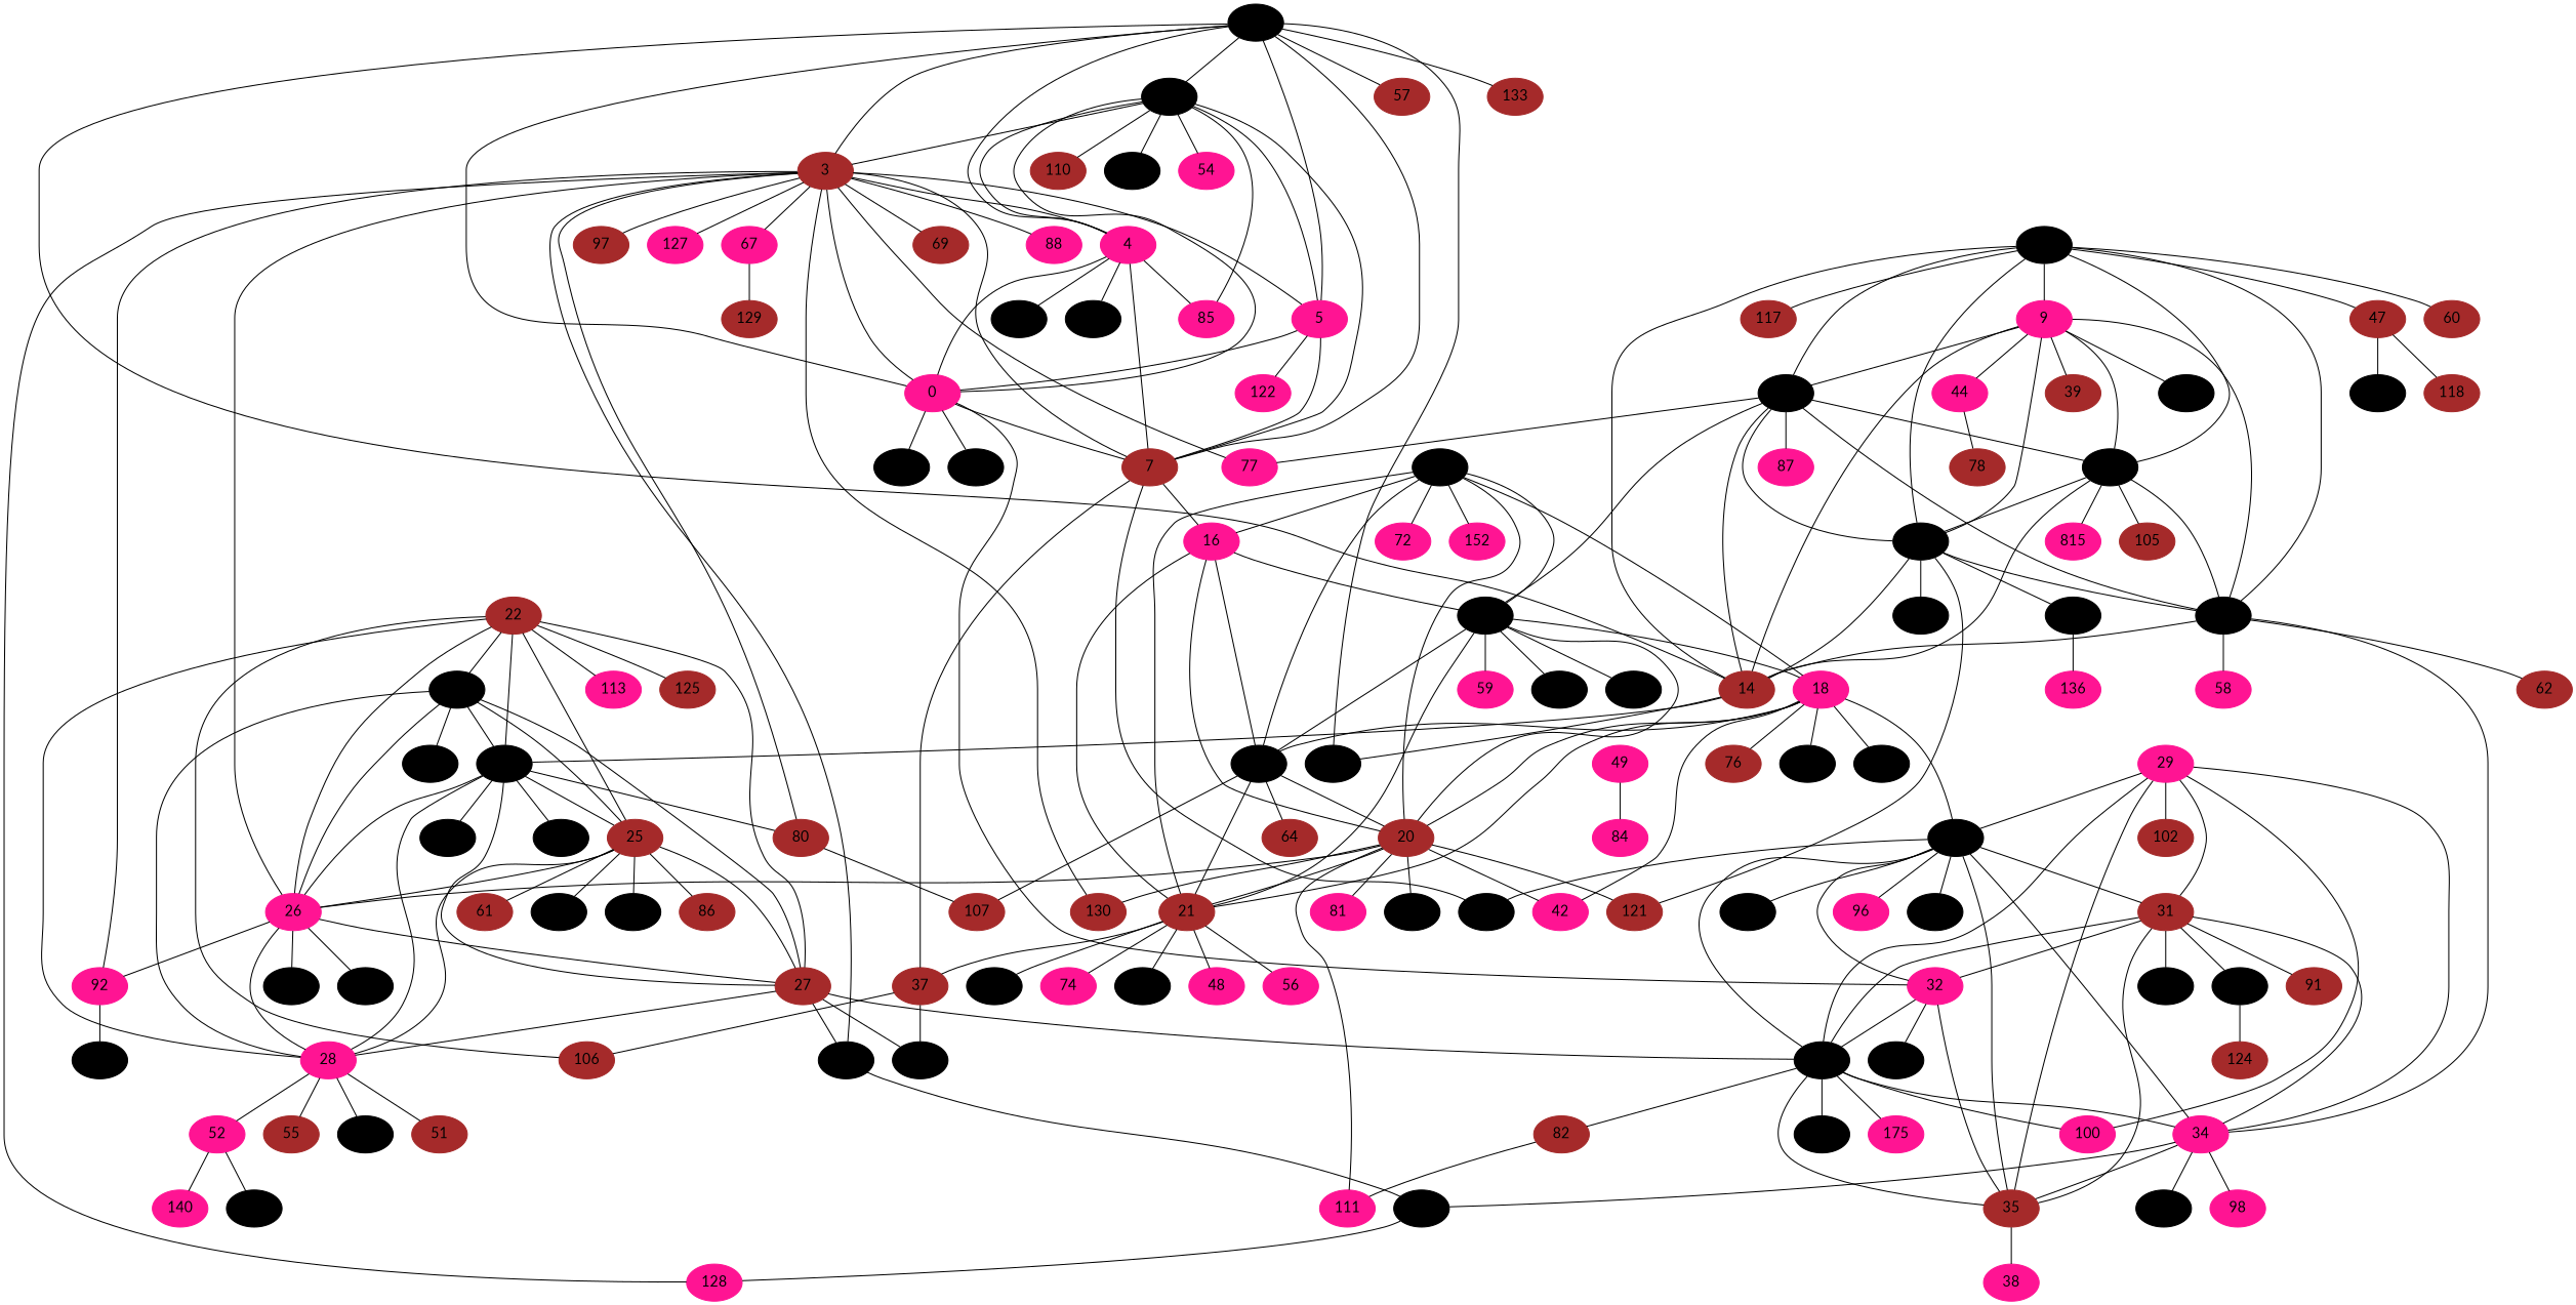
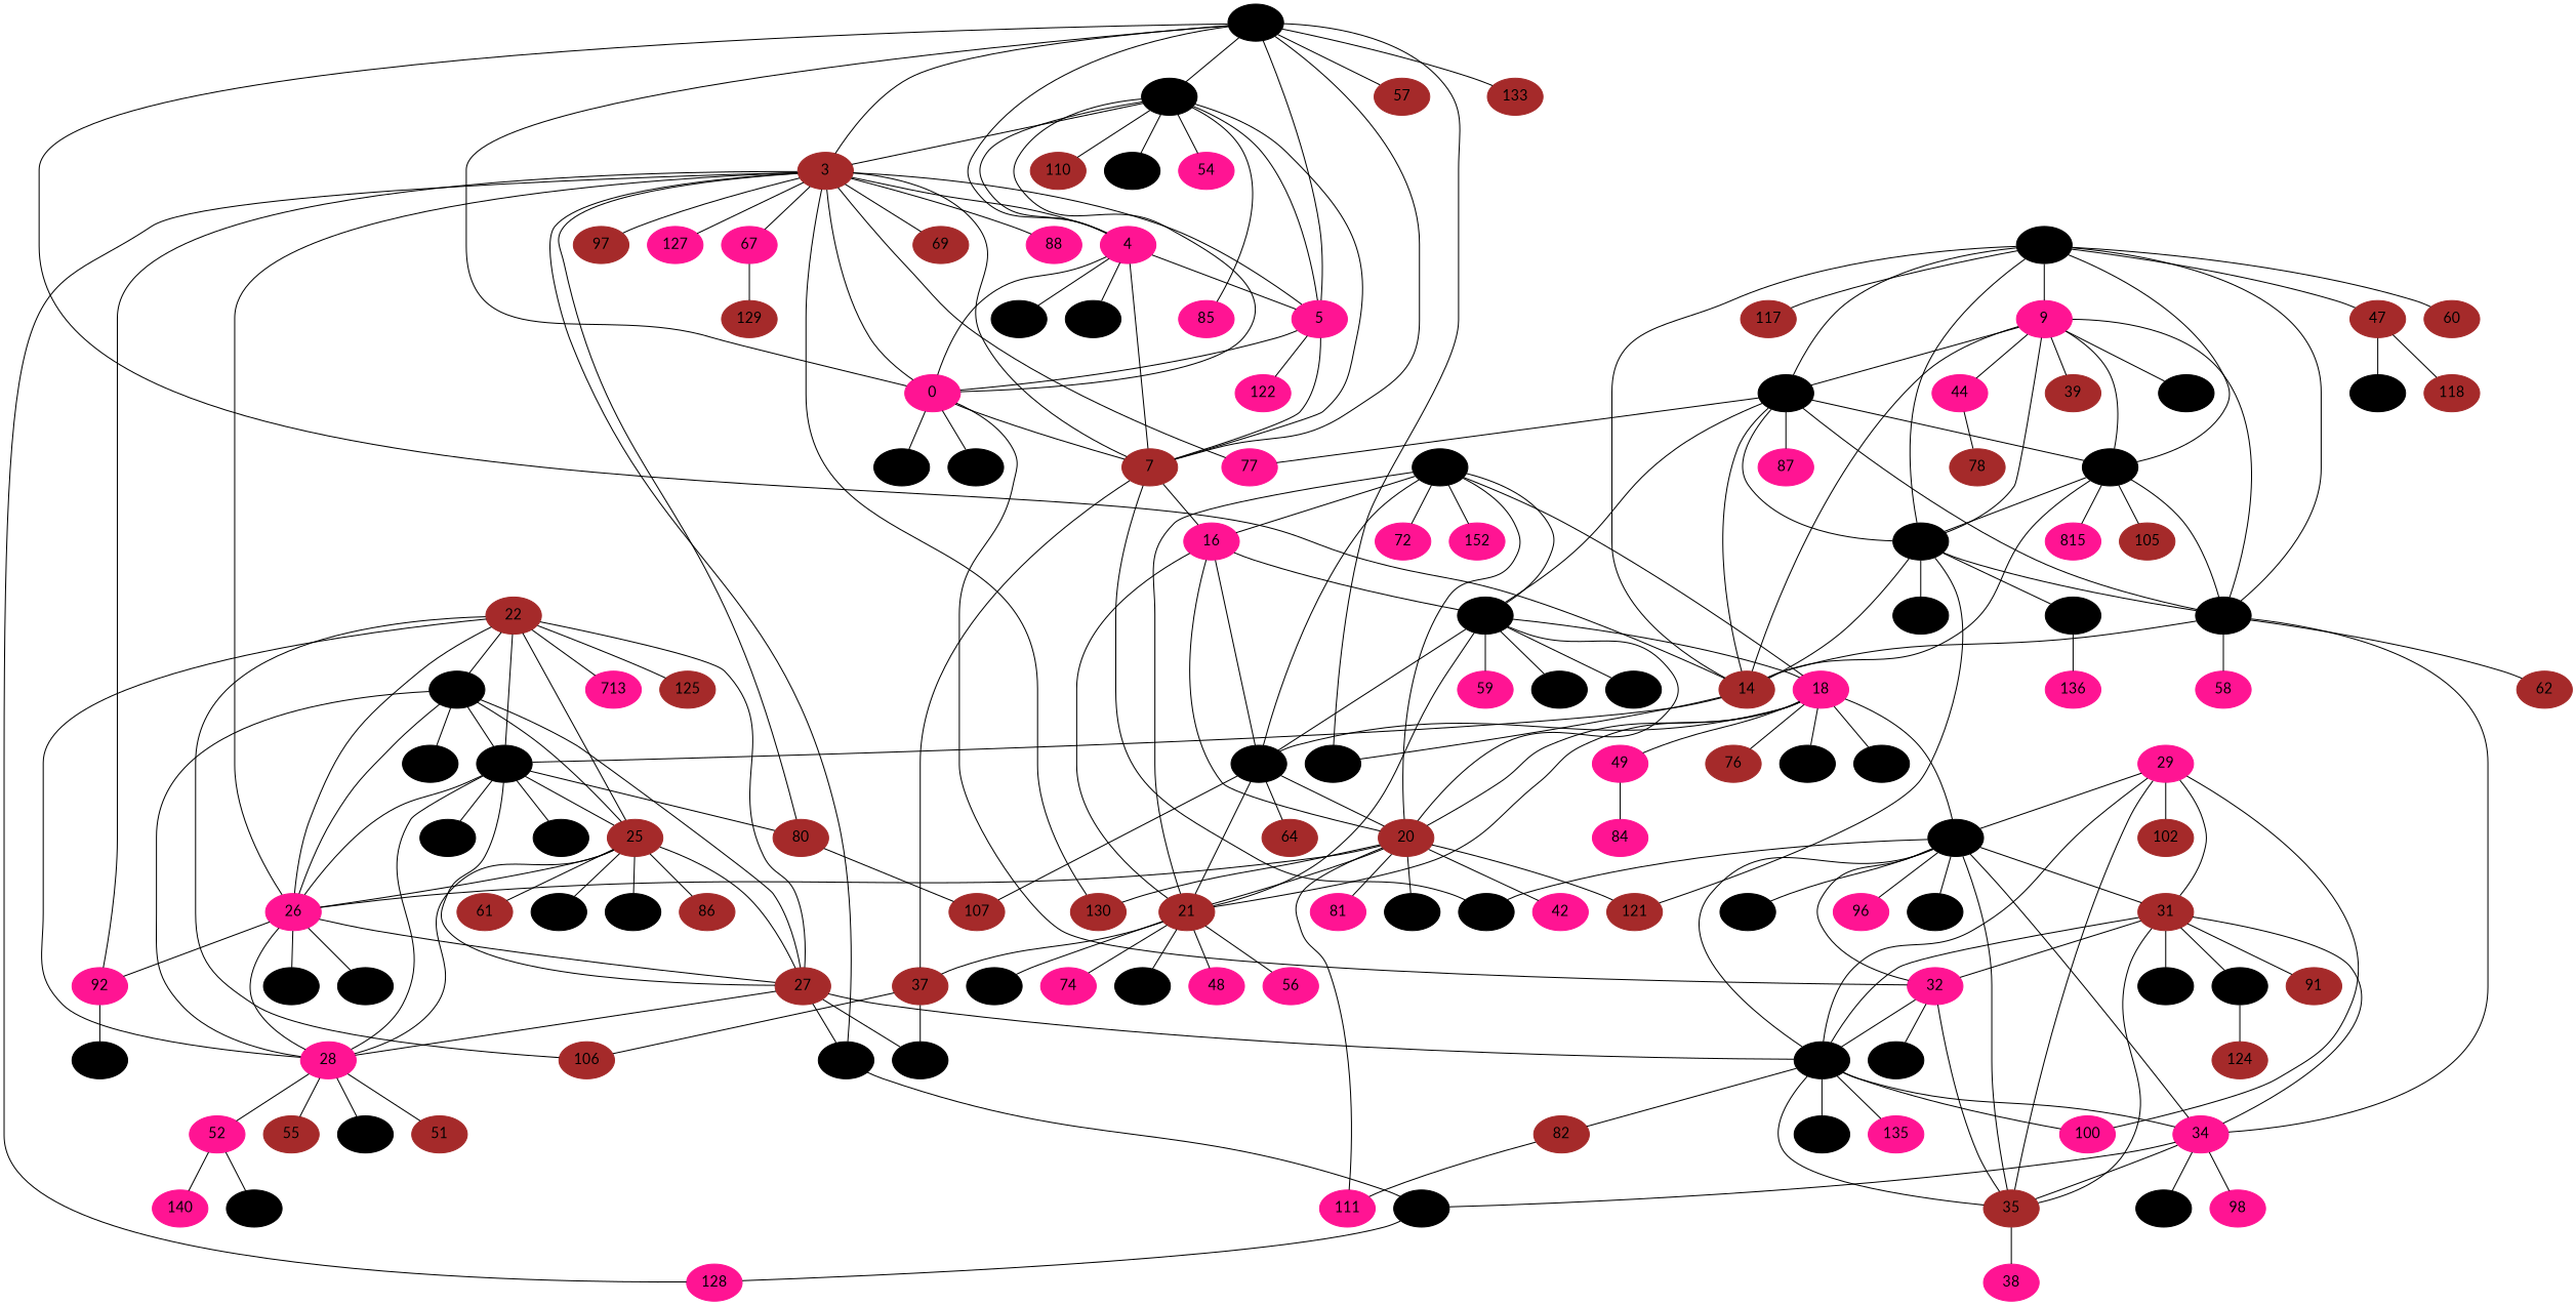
  graph {
    fontname=Lato
    node [color=black fontname=Lato style=filled]
    edge [fontname=Lato]
    1
    2
    3 [color=brown]
    4 [color=deeppink]
    5 [color=deeppink]
    n6 [color=deeppink label=0]
    7 [color=brown]
    14 [color=brown]
    57 [color=brown]
    89
    133 [color=brown]
    40
    54 [color=deeppink]
    85 [color=deeppink]
    110 [color=brown]
    26 [color=deeppink]
    67 [color=deeppink]
    69 [color=brown]
    77 [color=deeppink]
    80 [color=brown]
    88 [color=deeppink]
    92 [color=deeppink]
    97 [color=brown]
    114
    127 [color=deeppink]
    128 [color=deeppink]
    130 [color=brown]
    75
    108
    122 [color=deeppink]
    32 [color=deeppink]
    103
    126
    16 [color=deeppink]
    37 [color=brown]
    50
    24
    27 [color=brown]
    28 [color=deeppink]
    36
    101
    129 [color=brown]
    107 [color=brown]
    95
    123
    33
    35 [color=brown]
    139
    17
    19
    20 [color=brown]
    21 [color=brown]
    106 [color=brown]
    94
    8
    9 [color=deeppink]
    10
    11
    12
    13
    47 [color=brown]
    60 [color=brown]
    117 [color=brown]
    39 [color=brown]
    44 [color=deeppink]
    119
    87 [color=deeppink]
    105 [color=brown]
    n69 [color=deeppink label=815]
    66
    71
    121 [color=brown]
    34 [color=deeppink]
    58 [color=deeppink]
    62 [color=brown]
    93
    118 [color=brown]
    78 [color=brown]
    18 [color=deeppink]
    59 [color=deeppink]
    112
    137
    136 [color=deeppink]
    53
    98 [color=deeppink]
    25 [color=brown]
    43
    46
    15
    72 [color=deeppink]
    n91 [color=deeppink label=152]
    30
    49 [color=deeppink]
    76 [color=brown]
    104
    138
    64 [color=brown]
    42 [color=deeppink]
    81 [color=deeppink]
    111 [color=deeppink]
    131
    48 [color=deeppink]
    56 [color=deeppink]
    68
    74 [color=deeppink]
    134
    31 [color=brown]
    65
    96 [color=deeppink]
    99
    84 [color=deeppink]
    22 [color=brown]
    23
-   113 [color=deeppink]
+   113 [color=deeppink label=713]
    125 [color=brown]
    73
    61 [color=brown]
    70
    83
    86 [color=brown]
    51 [color=brown]
    52 [color=deeppink]
    55 [color=brown]
    120
    63
    82 [color=brown]
    100 [color=deeppink]
-   135 [color=deeppink label=175]
+   135 [color=deeppink]
    116
    140 [color=deeppink]
    29 [color=deeppink]
    102 [color=brown]
    79
    90
    91 [color=brown]
    38 [color=deeppink]
    124 [color=brown]
    1 -- 2
    1 -- 3
    1 -- 4
    1 -- 5
    1 -- n6
    1 -- 7
    1 -- 14
    1 -- 57
    1 -- 89
    1 -- 133
    2 -- 3
    2 -- 4
    2 -- 5
    2 -- n6
    2 -- 7
    2 -- 40
    2 -- 54
    2 -- 85
    2 -- 110
    3 -- 4
    3 -- 5
    3 -- n6
    3 -- 7
    3 -- 26
    3 -- 67
    3 -- 69
    3 -- 77
    3 -- 80
    3 -- 88
    3 -- 92
    3 -- 97
    3 -- 114
    3 -- 127
    3 -- 128
    3 -- 130
-   4 -- 85
+   4 -- 5
    4 -- n6
    4 -- 7
    4 -- 75
    4 -- 108
    5 -- n6
    5 -- 7
    5 -- 122
    n6 -- 7
    n6 -- 32
    n6 -- 103
    n6 -- 126
    7 -- 16
    7 -- 37
    7 -- 50
    14 -- 89
    14 -- 24
    26 -- 92
    26 -- 27
    26 -- 28
    26 -- 36
    26 -- 101
    67 -- 129
    80 -- 107
    92 -- 95
    114 -- 123
    32 -- 33
    32 -- 35
    32 -- 139
    16 -- 17
    16 -- 19
    16 -- 20
    16 -- 21
    37 -- 106
    37 -- 94
    24 -- 26
    24 -- 80
    24 -- 27
    24 -- 28
    24 -- 25
    24 -- 43
    24 -- 46
    27 -- 114
    27 -- 28
    27 -- 33
    27 -- 94
    28 -- 51
    28 -- 52
    28 -- 55
    28 -- 120
    123 -- 128
    33 -- 35
    33 -- 34
    33 -- 63
    33 -- 82
    33 -- 100
    33 -- 135
    35 -- 38
    17 -- 19
    17 -- 20
    17 -- 21
    17 -- 18
    17 -- 59
    17 -- 112
    17 -- 137
    19 -- 107
    19 -- 20
    19 -- 21
    19 -- 64
    20 -- 26
    20 -- 130
    20 -- 21
    20 -- 121
    20 -- 42
    20 -- 81
    20 -- 111
    20 -- 131
    21 -- 37
    21 -- 48
    21 -- 56
    21 -- 68
    21 -- 74
    21 -- 134
    8 -- 14
    8 -- 9
    8 -- 10
    8 -- 11
    8 -- 12
    8 -- 13
    8 -- 47
    8 -- 60
    8 -- 117
    9 -- 14
    9 -- 10
    9 -- 11
    9 -- 12
    9 -- 13
    9 -- 39
    9 -- 44
    9 -- 119
    10 -- 14
    10 -- 77
    10 -- 17
    10 -- 11
    10 -- 12
    10 -- 13
    10 -- 87
    11 -- 14
    11 -- 12
    11 -- 13
    11 -- 105
    11 -- n69
    12 -- 14
    12 -- 13
    12 -- 66
    12 -- 71
    12 -- 121
    13 -- 14
    13 -- 34
    13 -- 58
    13 -- 62
    47 -- 93
    47 -- 118
    44 -- 78
    71 -- 136
    34 -- 123
    34 -- 35
    34 -- 53
    34 -- 98
    18 -- 19
    18 -- 20
    18 -- 21
    18 -- 30
-   18 -- 42
+   18 -- 49
    18 -- 76
    18 -- 104
    18 -- 138
    25 -- 26
    25 -- 27
    25 -- 28
    25 -- 61
    25 -- 70
    25 -- 83
    25 -- 86
    15 -- 16
    15 -- 17
    15 -- 19
    15 -- 20
    15 -- 21
    15 -- 18
    15 -- 72
    15 -- n91
    30 -- 32
    30 -- 50
    30 -- 33
    30 -- 35
    30 -- 34
    30 -- 31
    30 -- 65
    30 -- 96
    30 -- 99
    49 -- 84
    31 -- 32
    31 -- 33
    31 -- 35
    31 -- 34
    31 -- 79
    31 -- 90
    31 -- 91
    22 -- 26
    22 -- 24
    22 -- 27
    22 -- 28
    22 -- 106
    22 -- 25
    22 -- 23
    22 -- 113
    22 -- 125
    23 -- 26
    23 -- 24
    23 -- 27
    23 -- 28
    23 -- 25
    23 -- 73
    52 -- 116
    52 -- 140
    82 -- 111
    29 -- 33
    29 -- 35
-   29 -- 34
    29 -- 30
    29 -- 31
    29 -- 100
    29 -- 102
    90 -- 124
  }
